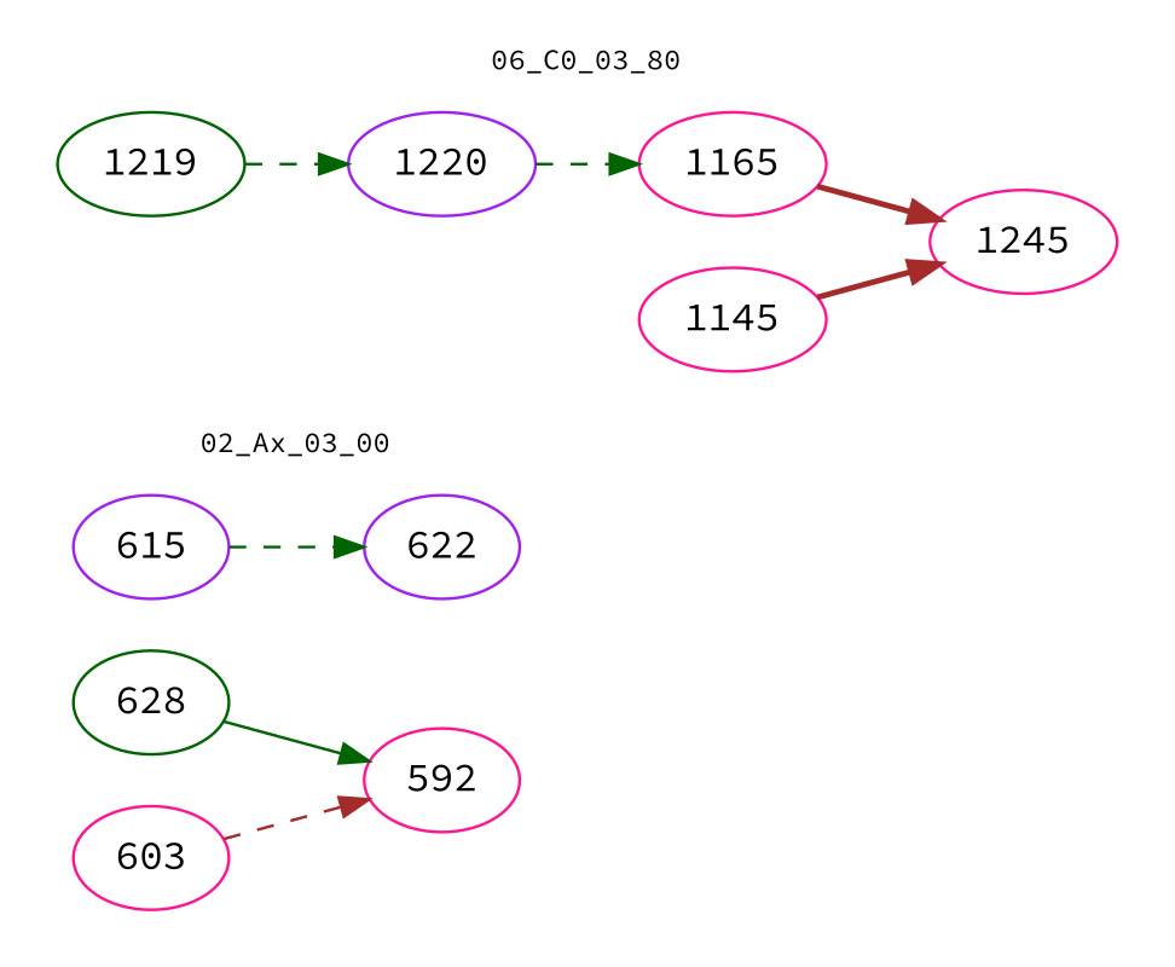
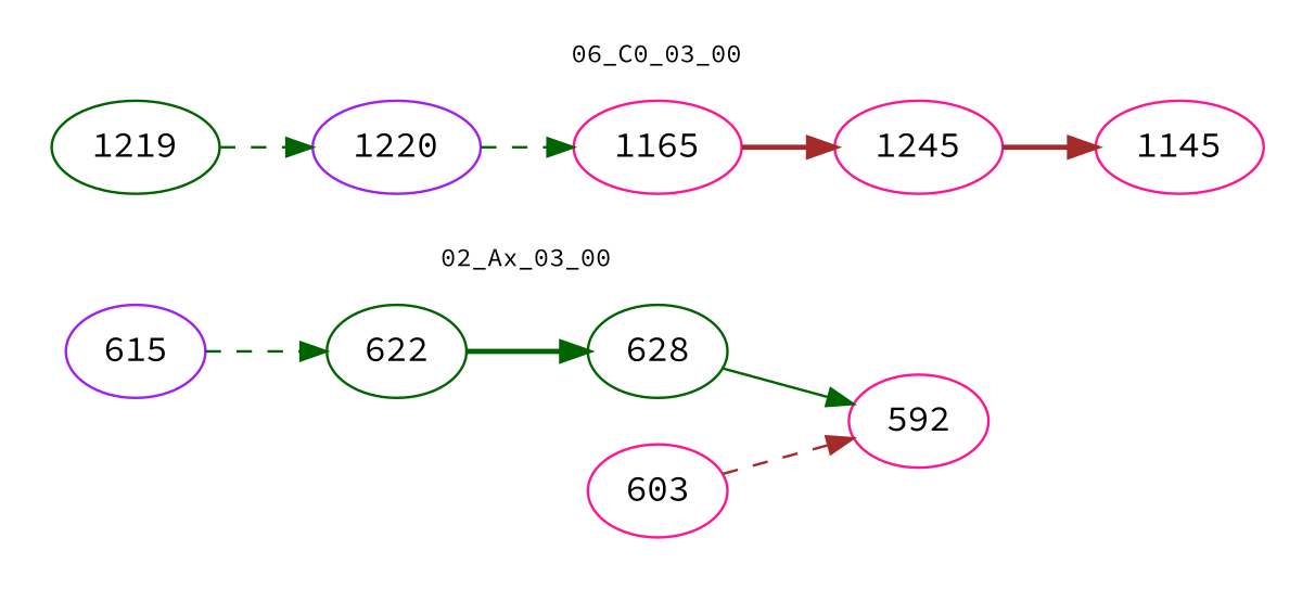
  digraph {
    fontname="Source Code Pro"
    rankdir=LR
    node [color=deeppink fontname="Source Code Pro"]
    edge [color=darkgreen fontname="Source Code Pro" style=dashed]
    n1 [color=purple label=615]
-   n2 [color=purple label=622]
+   n2 [color=darkgreen label=622]
    n3 [color=darkgreen label=628]
    n4 [label=603]
    n5 [label=592]
    n6 [color=darkgreen label=1219]
    n7 [color=purple label=1220]
    n8 [label=1165]
    n9 [label=1245]
    n10 [label=1145]
    subgraph cluster_1 {
      color=white
      fontsize=10
      label="02_Ax_03_00"
      n1
      n2
      n3
      n4
      n5
    }
    subgraph cluster_2 {
      color=white
      fontsize=10
-     label="06_C0_03_80"
+     label="06_C0_03_00"
      n6
      n7
      n8
      n9
      n10
    }
    n1 -> n2
+   n2 -> n3 [style=bold]
    n3 -> n5 [style=solid]
    n4 -> n5 [color=brown]
    n6 -> n7
    n7 -> n8
    n8 -> n9 [color=brown style=bold]
-   n10 -> n9 [color=brown style=bold]
+   n9 -> n10 [color=brown style=bold]
  }
